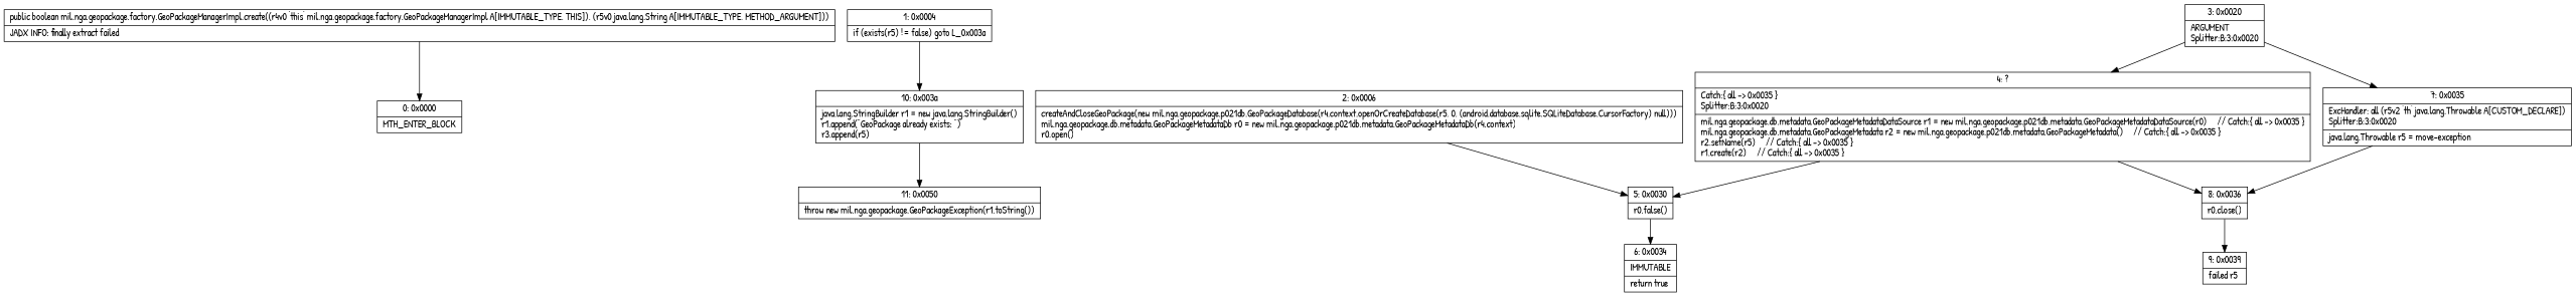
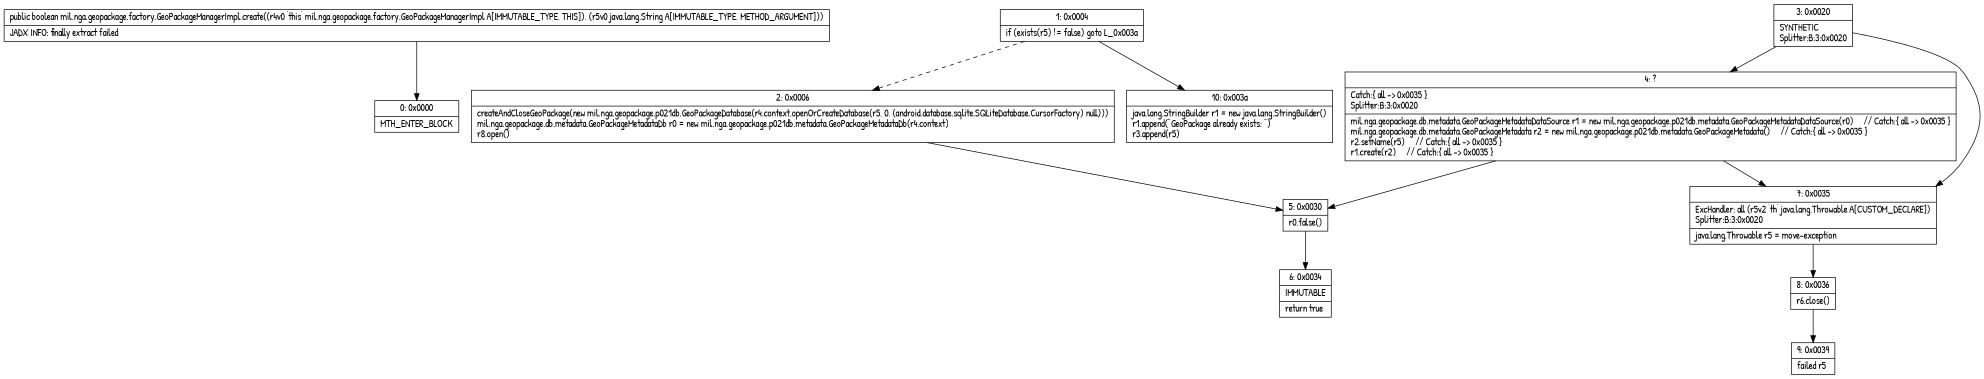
  digraph {
    fontname="Patrick Hand"
    node [fontname="Patrick Hand" shape=record]
    edge [fontname="Patrick Hand"]
    n1 [label="{0\:\ 0x0000|MTH_ENTER_BLOCK\l}"]
    n2 [label="{1\:\ 0x0004|if (exists(r5) != false) goto L_0x003a\l}"]
-   n3 [label="{2\:\ 0x0006|createAndCloseGeoPackage(new mil.nga.geopackage.p021db.GeoPackageDatabase(r4.context.openOrCreateDatabase(r5, 0, (android.database.sqlite.SQLiteDatabase.CursorFactory) null)))\lmil.nga.geopackage.db.metadata.GeoPackageMetadataDb r0 = new mil.nga.geopackage.p021db.metadata.GeoPackageMetadataDb(r4.context)\lr0.open()\l}"]
+   n3 [label="{2\:\ 0x0006|createAndCloseGeoPackage(new mil.nga.geopackage.p021db.GeoPackageDatabase(r4.context.openOrCreateDatabase(r5, 0, (android.database.sqlite.SQLiteDatabase.CursorFactory) null)))\lmil.nga.geopackage.db.metadata.GeoPackageMetadataDb r0 = new mil.nga.geopackage.p021db.metadata.GeoPackageMetadataDb(r4.context)\lr8.open()\l}"]
    n4 [label="{10\:\ 0x003a|java.lang.StringBuilder r1 = new java.lang.StringBuilder()\lr1.append(\"GeoPackage already exists: \")\lr3.append(r5)\l}"]
    n5 [label="{5\:\ 0x0030|r0.false()\l}"]
-   n6 [label="{11\:\ 0x0050|throw new mil.nga.geopackage.GeoPackageException(r1.toString())\l}"]
-   n7 [label="{3\:\ 0x0020|ARGUMENT\lSplitter:B:3:0x0020\l}"]
+   n7 [label="{3\:\ 0x0020|SYNTHETIC\lSplitter:B:3:0x0020\l}"]
    n8 [label="{4\:\ ?|Catch:\{ all \-\> 0x0035 \}\lSplitter:B:3:0x0020\l|mil.nga.geopackage.db.metadata.GeoPackageMetadataDataSource r1 = new mil.nga.geopackage.p021db.metadata.GeoPackageMetadataDataSource(r0)     \/\/ Catch:\{ all \-\> 0x0035 \}\lmil.nga.geopackage.db.metadata.GeoPackageMetadata r2 = new mil.nga.geopackage.p021db.metadata.GeoPackageMetadata()     \/\/ Catch:\{ all \-\> 0x0035 \}\lr2.setName(r5)     \/\/ Catch:\{ all \-\> 0x0035 \}\lr1.create(r2)     \/\/ Catch:\{ all \-\> 0x0035 \}\l}"]
    n9 [label="{7\:\ 0x0035|ExcHandler: all (r5v2 'th' java.lang.Throwable A[CUSTOM_DECLARE])\lSplitter:B:3:0x0020\l|java.lang.Throwable r5 = move\-exception\l}"]
-   n10 [label="{8\:\ 0x0036|r0.close()\l}"]
+   n10 [label="{8\:\ 0x0036|r6.close()\l}"]
    n11 [label="{6\:\ 0x0034|IMMUTABLE\l|return true\l}"]
    n12 [label="{9\:\ 0x0039|failed r5\l}"]
    n13 [label="{public boolean mil.nga.geopackage.factory.GeoPackageManagerImpl.create((r4v0 'this' mil.nga.geopackage.factory.GeoPackageManagerImpl A[IMMUTABLE_TYPE, THIS]), (r5v0 java.lang.String A[IMMUTABLE_TYPE, METHOD_ARGUMENT]))  | JADX INFO: finally extract failed\l}"]
+   n2 -> n3 [style=dashed]
    n2 -> n4
    n3 -> n5
-   n4 -> n6
    n5 -> n11
    n7 -> n8
    n7 -> n9
    n8 -> n5
-   n8 -> n10
+   n8 -> n9
    n9 -> n10
    n10 -> n12
    n13 -> n1
  }
